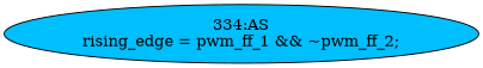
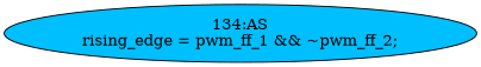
  strict digraph {
    rankdir=LR
-   n1 [ast="<pyverilog.vparser.ast.Assign object at 0x7f79df512850>" def_var="['rising_edge']" fillcolor=deepskyblue label="334:AS\nrising_edge = pwm_ff_1 && ~pwm_ff_2;" statements="[]" style=filled typ=Assign use_var="['pwm_ff_1', 'pwm_ff_2']"]
+   n1 [ast="<pyverilog.vparser.ast.Assign object at 0x7f79df512850>" def_var="['rising_edge']" fillcolor=deepskyblue label="134:AS\nrising_edge = pwm_ff_1 && ~pwm_ff_2;" statements="[]" style=filled typ=Assign use_var="['pwm_ff_1', 'pwm_ff_2']"]
  }
